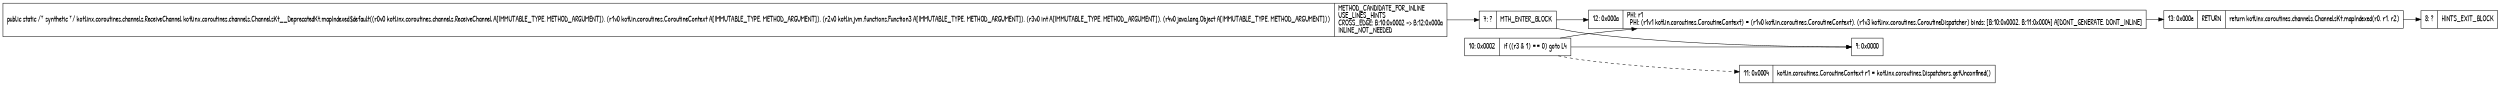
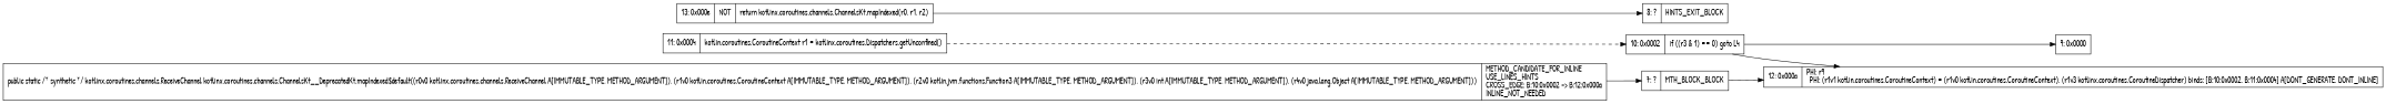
  digraph {
    fontname="Patrick Hand"
    rankdir=LR
    node [fontname="Patrick Hand" shape=record]
    edge [fontname="Patrick Hand"]
-   n1 [label="{7\:\ ?|MTH_ENTER_BLOCK\l}"]
+   n1 [label="{7\:\ ?|MTH_BLOCK_BLOCK\l}"]
    n2 [label="{9\:\ 0x0000}"]
-   n3 [label="{12\:\ 0x000a|PHI: r1 \l  PHI: (r1v1 kotlin.coroutines.CoroutineContext) = (r1v0 kotlin.coroutines.CoroutineContext), (r1v3 kotlinx.coroutines.CoroutineDispatcher) binds: [B:10:0x0002, B:11:0x0004] A[DONT_GENERATE, DONT_INLINE]\l}"]
+   n3 [label="{12\:\ 0x000a|PHI: r9 \l  PHI: (r1v1 kotlin.coroutines.CoroutineContext) = (r1v0 kotlin.coroutines.CoroutineContext), (r1v3 kotlinx.coroutines.CoroutineDispatcher) binds: [B:10:0x0002, B:11:0x0004] A[DONT_GENERATE, DONT_INLINE]\l}"]
    n4 [label="{10\:\ 0x0002|if ((r3 & 1) == 0) goto L4\l}"]
    n5 [label="{11\:\ 0x0004|kotlin.coroutines.CoroutineContext r1 = kotlinx.coroutines.Dispatchers.getUnconfined()\l}"]
-   n6 [label="{13\:\ 0x000e|RETURN\l|return kotlinx.coroutines.channels.ChannelsKt.mapIndexed(r0, r1, r2)\l}"]
+   n6 [label="{13\:\ 0x000e|NOT\l|return kotlinx.coroutines.channels.ChannelsKt.mapIndexed(r0, r1, r2)\l}"]
    n7 [label="{8\:\ ?|HINTS_EXIT_BLOCK\l}"]
    n8 [label="{public static \/* synthetic *\/ kotlinx.coroutines.channels.ReceiveChannel kotlinx.coroutines.channels.ChannelsKt__DeprecatedKt.mapIndexed$default((r0v0 kotlinx.coroutines.channels.ReceiveChannel A[IMMUTABLE_TYPE, METHOD_ARGUMENT]), (r1v0 kotlin.coroutines.CoroutineContext A[IMMUTABLE_TYPE, METHOD_ARGUMENT]), (r2v0 kotlin.jvm.functions.Function3 A[IMMUTABLE_TYPE, METHOD_ARGUMENT]), (r3v0 int A[IMMUTABLE_TYPE, METHOD_ARGUMENT]), (r4v0 java.lang.Object A[IMMUTABLE_TYPE, METHOD_ARGUMENT]))  | METHOD_CANDIDATE_FOR_INLINE\lUSE_LINES_HINTS\lCROSS_EDGE: B:10:0x0002 \-\> B:12:0x000a\lINLINE_NOT_NEEDED\l}"]
-   n1 -> n2
    n1 -> n3
-   n3 -> n6
    n4 -> n2
    n4 -> n3
-   n4 -> n5 [style=dashed]
+   n5 -> n4 [style=dashed]
    n6 -> n7
    n8 -> n1
  }
